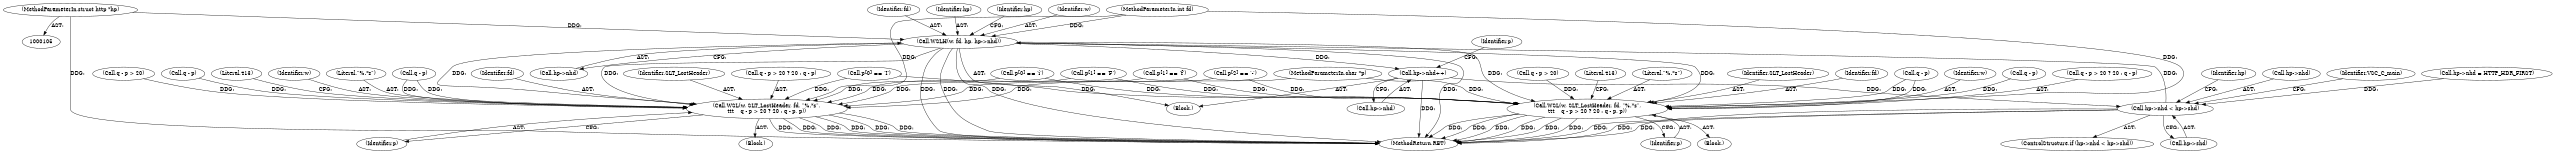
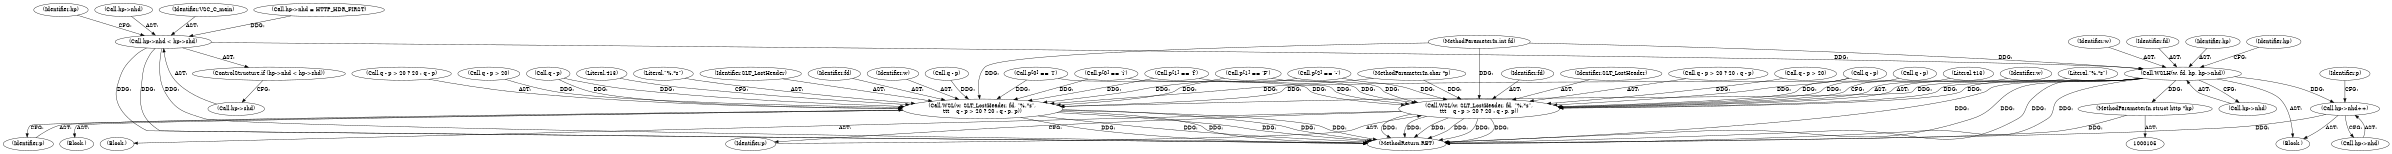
  digraph {
    n1 [label="(MethodParameterIn,struct http *hp)"]
    n2 [label="(Call,WSLH(w, fd, hp, hp->nhd))"]
    n3 [label="(MethodReturn,RET)"]
    1000105
    n5 [label="(Call,WSL(w, SLT_LostHeader, fd, \"%.*s\",\n\t\t\t    q - p > 20 ? 20 : q - p, p))"]
    n6 [label="(Call,hp->nhd++)"]
    n7 [label="(Call,WSL(w, SLT_LostHeader, fd, \"%.*s\",\n\t\t\t    q - p > 20 ? 20 : q - p, p))"]
    n8 [label="(Call,hp->nhd)"]
    n9 [label="(Block,)"]
    n10 [label="(Identifier,p)"]
    n11 [label="(Block,)"]
    n12 [label="(Call,hp->nhd < hp->shd)"]
    n13 [label="(Call,hp->nhd)"]
    n14 [label="(Identifier,p)"]
    n15 [label="(Block,)"]
    n16 [label="(ControlStructure,if (hp->nhd < hp->shd))"]
    n17 [label="(Call,hp->shd)"]
    n18 [label="(Identifier,hp)"]
    n19 [label="(Identifier,SLT_LostHeader)"]
    n20 [label="(Identifier,w)"]
    n21 [label="(Call,q - p > 20 ? 20 : q - p)"]
    n22 [label="(Call,q - p > 20)"]
    n23 [label="(Identifier,p)"]
    n24 [label="(Identifier,SLT_LostHeader)"]
    n25 [label="(Identifier,fd)"]
    n26 [label="(Call,q - p)"]
    n27 [label="(Call,p[1] == 'F')"]
    n28 [label="(Call,q - p)"]
    n29 [label="(Call,hp->nhd)"]
    n30 [label="(Literal,413)"]
    n31 [label="(Identifier,VSC_C_main)"]
    n32 [label="(Call,p[1] == 'f')"]
    n33 [label="(Call,p[2] == '-')"]
    n34 [label="(MethodParameterIn,char *p)"]
    n35 [label="(Identifier,w)"]
    n36 [label="(Identifier,w)"]
    n37 [label="(Literal,\"%.*s\")"]
    n38 [label="(Call,q - p)"]
    n39 [label="(Call,hp->nhd = HTTP_HDR_FIRST)"]
    n40 [label="(Call,q - p > 20 ? 20 : q - p)"]
    n41 [label="(Call,q - p > 20)"]
    n42 [label="(Call,p[0] == 'I')"]
    n43 [label="(Call,p[0] == 'i')"]
    n44 [label="(Identifier,fd)"]
    n45 [label="(Call,q - p)"]
    n46 [label="(Identifier,fd)"]
    n47 [label="(Literal,413)"]
    n48 [label="(Identifier,hp)"]
    n49 [label="(Literal,\"%.*s\")"]
    n50 [label="(Identifier,hp)"]
    n51 [label="(MethodParameterIn,int fd)"]
-   n1 -> n2 [label="DDG: "]
+   n2 -> n1 [label="DDG: "]
    n1 -> n3 [label="DDG: "]
    n1 -> 1000105 [label="AST: "]
    n2 -> n3 [label="DDG: "]
    n2 -> n3 [label="DDG: "]
    n2 -> n3 [label="DDG: "]
    n2 -> n3 [label="DDG: "]
    n2 -> n5 [label="DDG: "]
    n2 -> n5 [label="DDG: "]
    n2 -> n6 [label="DDG: "]
    n2 -> n7 [label="DDG: "]
    n2 -> n7 [label="DDG: "]
    n2 -> n8 [label="CFG: "]
    n2 -> n9 [label="AST: "]
    n5 -> n3 [label="DDG: "]
    n5 -> n3 [label="DDG: "]
    n5 -> n3 [label="DDG: "]
    n5 -> n3 [label="DDG: "]
    n5 -> n3 [label="DDG: "]
    n5 -> n3 [label="DDG: "]
    n5 -> n10 [label="CFG: "]
    n5 -> n11 [label="AST: "]
    n6 -> n3 [label="DDG: "]
    n6 -> n9 [label="AST: "]
-   n6 -> n12 [label="DDG: "]
    n6 -> n13 [label="CFG: "]
    n7 -> n3 [label="DDG: "]
    n7 -> n3 [label="DDG: "]
    n7 -> n3 [label="DDG: "]
    n7 -> n3 [label="DDG: "]
    n7 -> n3 [label="DDG: "]
    n7 -> n3 [label="DDG: "]
    n7 -> n14 [label="CFG: "]
    n7 -> n15 [label="AST: "]
    n8 -> n2 [label="AST: "]
    n10 -> n5 [label="AST: "]
    n12 -> n2 [label="DDG: "]
    n12 -> n3 [label="DDG: "]
    n12 -> n3 [label="DDG: "]
    n12 -> n3 [label="DDG: "]
    n12 -> n16 [label="AST: "]
-   n12 -> n17 [label="CFG: "]
+   n16 -> n17 [label="CFG: "]
    n13 -> n6 [label="AST: "]
    n14 -> n7 [label="AST: "]
    n17 -> n12 [label="AST: "]
    n18 -> n12 [label="CFG: "]
    n19 -> n5 [label="AST: "]
    n20 -> n2 [label="AST: "]
    n21 -> n5 [label="AST: "]
    n22 -> n5 [label="DDG: "]
    n23 -> n6 [label="CFG: "]
    n24 -> n7 [label="AST: "]
    n25 -> n7 [label="AST: "]
    n26 -> n7 [label="DDG: "]
    n26 -> n7 [label="DDG: "]
    n27 -> n5 [label="DDG: "]
    n27 -> n7 [label="DDG: "]
    n28 -> n5 [label="DDG: "]
    n29 -> n12 [label="AST: "]
    n30 -> n5 [label="CFG: "]
-   n31 -> n12 [label="CFG: "]
+   n31 -> n12 [label="AST: "]
    n32 -> n5 [label="DDG: "]
    n32 -> n7 [label="DDG: "]
    n33 -> n5 [label="DDG: "]
    n33 -> n7 [label="DDG: "]
    n34 -> n5 [label="DDG: "]
    n34 -> n7 [label="DDG: "]
    n35 -> n7 [label="AST: "]
    n36 -> n5 [label="AST: "]
    n37 -> n5 [label="AST: "]
    n38 -> n7 [label="DDG: "]
    n39 -> n12 [label="DDG: "]
    n40 -> n7 [label="AST: "]
    n41 -> n7 [label="DDG: "]
    n42 -> n5 [label="DDG: "]
    n42 -> n7 [label="DDG: "]
    n43 -> n5 [label="DDG: "]
    n43 -> n7 [label="DDG: "]
    n44 -> n2 [label="AST: "]
    n45 -> n5 [label="DDG: "]
    n45 -> n5 [label="DDG: "]
    n46 -> n5 [label="AST: "]
    n47 -> n7 [label="CFG: "]
    n48 -> n2 [label="AST: "]
    n49 -> n7 [label="AST: "]
    n50 -> n2 [label="CFG: "]
    n51 -> n2 [label="DDG: "]
    n51 -> n5 [label="DDG: "]
    n51 -> n7 [label="DDG: "]
  }
